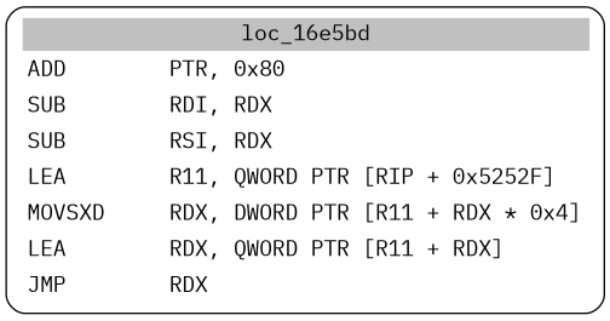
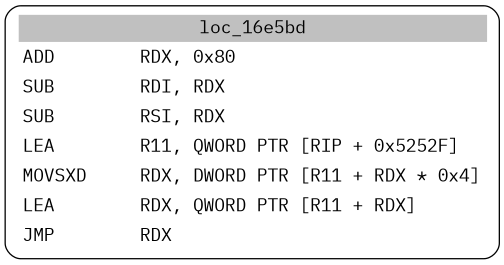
  digraph {
    rankdir=LR
    fontname="IBM Plex Mono"
-   n1 [fontname="IBM Plex Mono" label=<<table border="0" cellborder="0" cellpadding="3"><tr><td align="center" colspan="2" bgcolor="grey">loc_16e5bd</td></tr><tr><td align="left">ADD        PTR, 0x80</td></tr><tr><td align="left">SUB        RDI, RDX</td></tr><tr><td align="left">SUB        RSI, RDX</td></tr><tr><td align="left">LEA        R11, QWORD PTR [RIP + 0x5252F]</td></tr><tr><td align="left">MOVSXD     RDX, DWORD PTR [R11 + RDX * 0x4]</td></tr><tr><td align="left">LEA        RDX, QWORD PTR [R11 + RDX]</td></tr><tr><td align="left">JMP        RDX</td></tr></table>> shape=Mrecord]
+   n1 [fontname="IBM Plex Mono" label=<<table border="0" cellborder="0" cellpadding="3"><tr><td align="center" colspan="2" bgcolor="grey">loc_16e5bd</td></tr><tr><td align="left">ADD        RDX, 0x80</td></tr><tr><td align="left">SUB        RDI, RDX</td></tr><tr><td align="left">SUB        RSI, RDX</td></tr><tr><td align="left">LEA        R11, QWORD PTR [RIP + 0x5252F]</td></tr><tr><td align="left">MOVSXD     RDX, DWORD PTR [R11 + RDX * 0x4]</td></tr><tr><td align="left">LEA        RDX, QWORD PTR [R11 + RDX]</td></tr><tr><td align="left">JMP        RDX</td></tr></table>> shape=Mrecord]
  }
